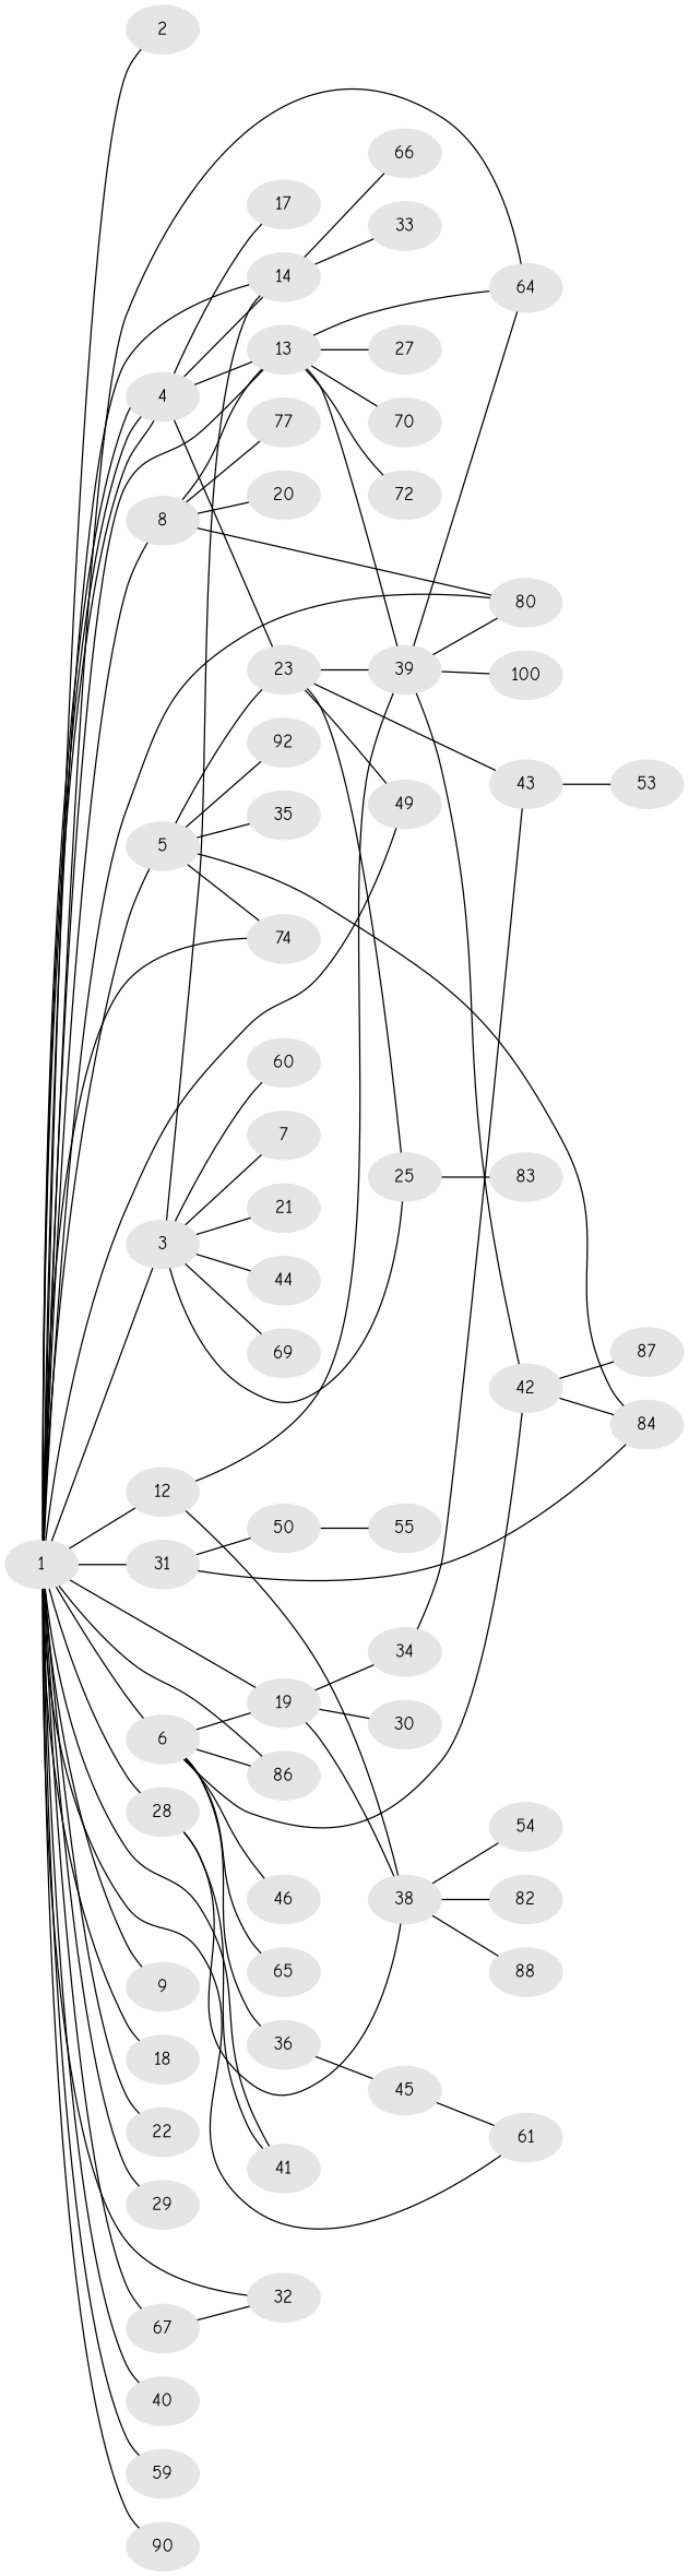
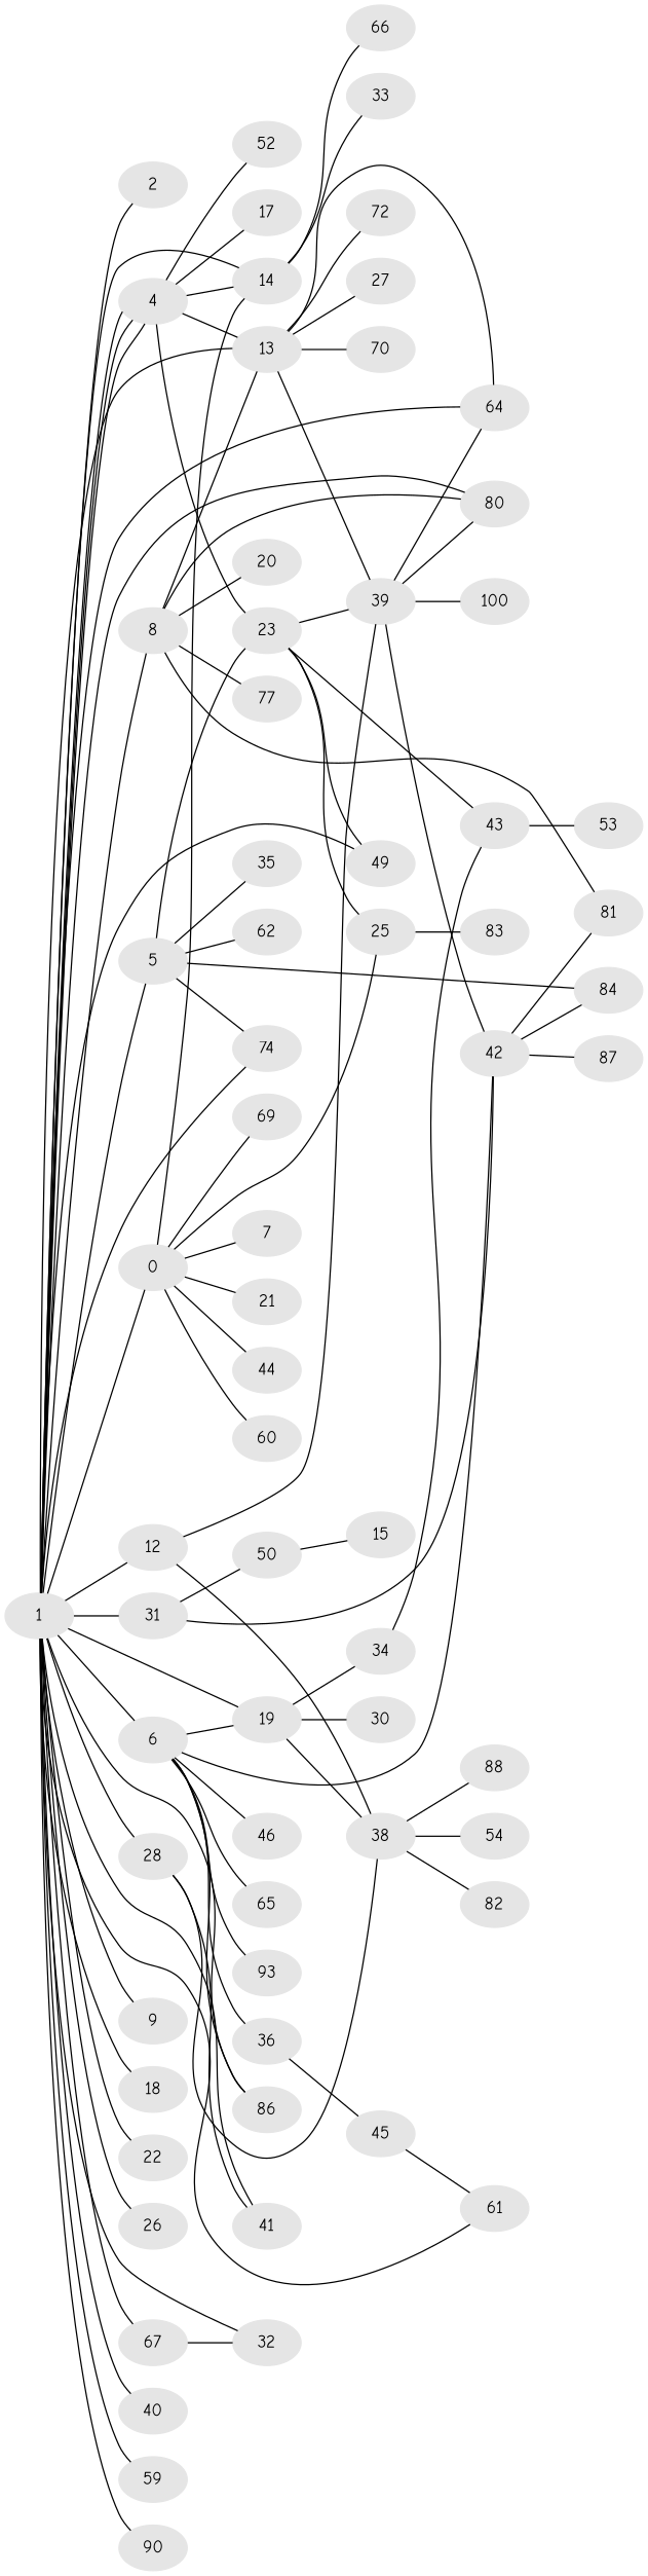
  graph {
    fontname="Comic Neue"
    rankdir=LR
    node [color=gray90 fontname="Comic Neue" style=filled]
    edge [fontname="Comic Neue"]
    1 [super="+16"]
    2
-   3 [super="+24"]
+   3 [super="+24" label=0]
    4 [super="+96"]
    5 [super="+10"]
    6 [super="+11"]
    8 [super="+58"]
    9
    12 [super="+29"]
    13 [super="+85"]
    14 [super="+51"]
    18
    19 [super="+78"]
    22
-   26 [super="+89" label=29]
+   26 [super="+89"]
    28
    31 [super="+37"]
    32
    40
    41
    49
    59
    61 [super="+76"]
    64
    67
    74 [super="+94"]
    80
    86
    90
    7
    21
    25 [super="+47"]
    44
    60
    69 [super="+98"]
    17 [super="+68"]
    23 [super="+56"]
+   52
    35
-   62 [super="+91" label=92]
+   62 [super="+91"]
    84
    36 [super="+97"]
    42 [super="+75"]
    46 [super="+73"]
    65
+   93
    20
    77
+   81
    38 [super="+57"]
    39 [super="+48"]
    27
    70 [super="+71"]
    72
    33
    66
    30
    34
    50 [super="+95"]
    83 [super="+92"]
    43 [super="+99"]
    45 [super="+63"]
    87
    54
    82
    88
    100
    53
-   55 [super="+79"]
+   55 [super="+79" label=15]
    1 -- 2
    1 -- 3
    1 -- 4
    1 -- 4
    1 -- 4
    1 -- 5
    1 -- 6
    1 -- 8
    1 -- 9
    1 -- 12 [weight=2]
    1 -- 13
    1 -- 14
    1 -- 18
    1 -- 19
    1 -- 22
    1 -- 26
    1 -- 28
    1 -- 31
    1 -- 32
    1 -- 40
    1 -- 41
    1 -- 49
    1 -- 59
    1 -- 61
    1 -- 64
    1 -- 67
    1 -- 74
    1 -- 80
    1 -- 86
    1 -- 90
    3 -- 14
    3 -- 7
    3 -- 21
    3 -- 25
    3 -- 44
    3 -- 60
    3 -- 69
    4 -- 13
    4 -- 14
    4 -- 17
    4 -- 23
+   4 -- 52
    5 -- 74
    5 -- 23
    5 -- 35
    5 -- 62
    5 -- 84
    6 -- 19
    6 -- 86
    6 -- 36
    6 -- 42
    6 -- 46
    6 -- 65
+   6 -- 93
    8 -- 13
    8 -- 80
    8 -- 20
    8 -- 77
+   8 -- 81
    12 -- 38
    12 -- 39
    13 -- 64
    13 -- 39
    13 -- 27
    13 -- 70
    13 -- 72
    14 -- 33
    14 -- 66
    19 -- 38
    19 -- 30
    19 -- 34
    28 -- 41
    28 -- 38
-   31 -- 84
+   31 -- 42
    31 -- 50
    67 -- 32
    25 -- 83
    23 -- 49
    23 -- 25
    23 -- 39
    23 -- 43
    36 -- 45
    42 -- 84
+   42 -- 81
    42 -- 87
    38 -- 54
    38 -- 82
    38 -- 88
    39 -- 64
    39 -- 80
    39 -- 42
    39 -- 100
    34 -- 43
    50 -- 55
    43 -- 53
    45 -- 61
  }
